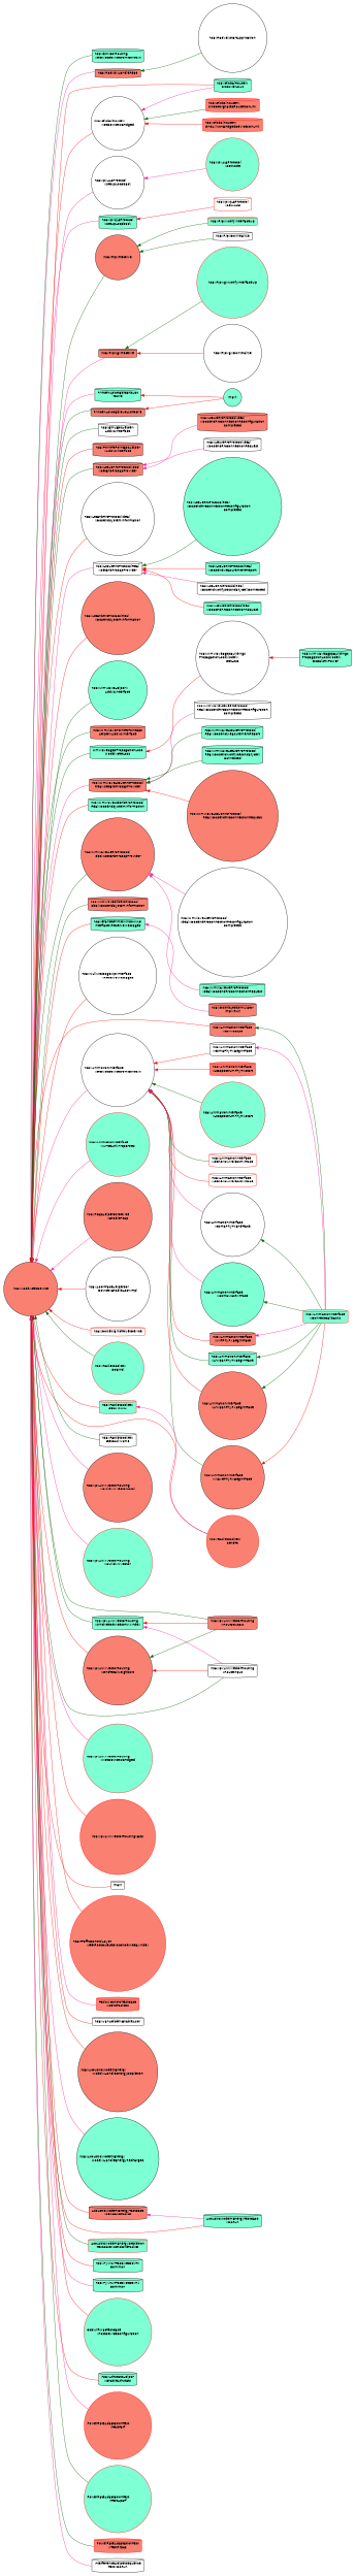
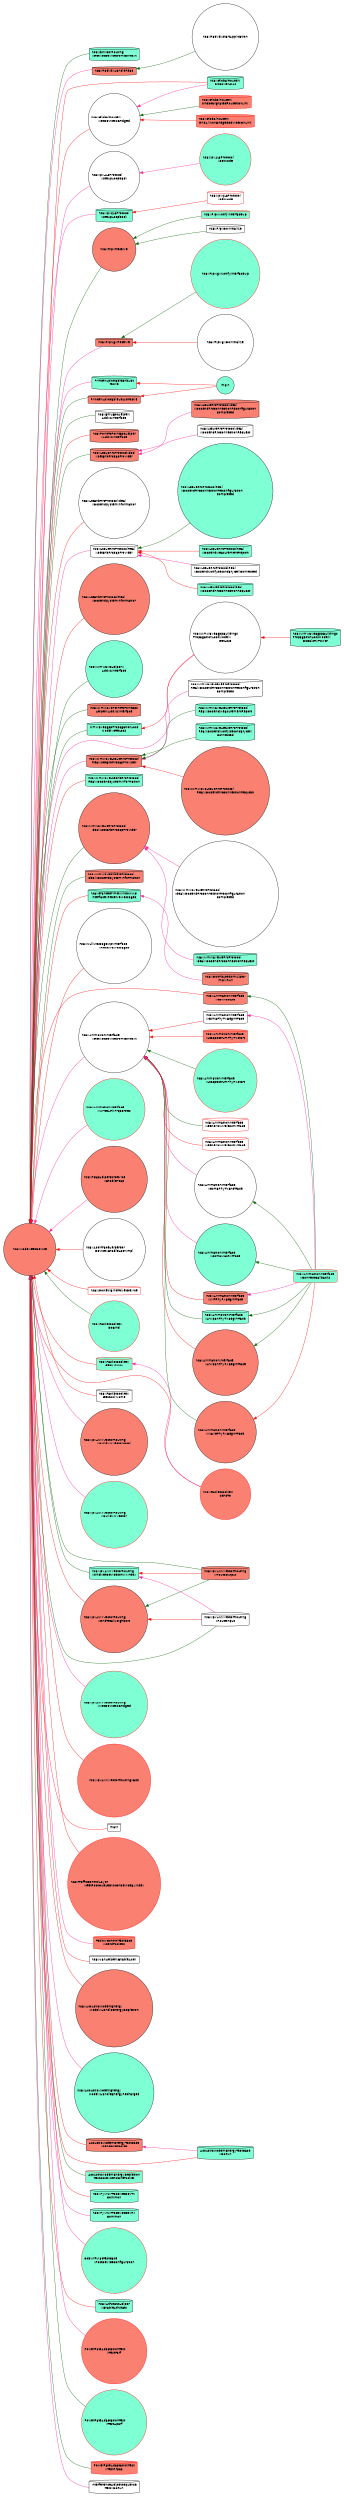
  digraph {
    rankdir=LR
    node [color=black fillcolor=aquamarine fontname=Helvetica fontsize=10 shape=cylinder style=filled]
    edge [color=red dir=back fontname=Helvetica fontsize=10 labelfontname=Helvetica labelfontsize=10 style=solid]
    n1 [fillcolor=salmon fontcolor=black height=0.2 label="ns3::Node::GetDevice" shape=circle width=0.4]
    n2 [height=0.2 label="ns3::dsr::DsrRouting\l::GetNetDeviceFromContext" width=0.4]
    n3 [fillcolor=salmon height=0.2 label="ns3::Radvd::HandleRead" width=0.4]
    n4 [height=0.2 label="ns3::GlobalRouter::\lDiscoverLSAs" width=0.4]
    n5 [fillcolor=white height=0.2 label="ns3::GlobalRouter::\lNetDeviceIsBridged" shape=circle width=0.4]
    n6 [fillcolor=white height=0.2 label="ns3::Ipv4L3Protocol\l::SetupLoopback" shape=circle width=0.4]
    n7 [height=0.2 label="ns3::Ipv6L3Protocol\l::SetupLoopback" width=0.4]
    n8 [fillcolor=salmon height=0.2 label="ns3::Rip::Receive" shape=circle width=0.4]
    n9 [fillcolor=salmon height=0.2 label="ns3::RipNg::Receive" width=0.4]
    n10 [fillcolor=salmon height=0.2 label=PrintGnuplottableUeListToFile width=0.4]
    n11 [height=0.2 label="PrintGnuplottableEnbList\lToFile" width=0.4]
    n12 [fillcolor=white height=0.2 label="ns3::EmuEpcHelper::\lAddX2Interface" width=0.4]
    n13 [fillcolor=salmon height=0.2 label="ns3::PointToPointEpcHelper\l::AddX2Interface" width=0.4]
    n14 [fillcolor=salmon height=0.2 label="ns3::LteUeRrcProtocolIdeal\l::SetEnbRrcSapProvider" width=0.4]
    n15 [fillcolor=white height=0.2 label="ns3::LteEnbRrcProtocolIdeal\l::DoSendSystemInformation" shape=circle width=0.4]
    n16 [fillcolor=white height=0.2 label="ns3::LteUeRrcProtocolReal\l::SetEnbRrcSapProvider" width=0.4]
    n17 [fillcolor=salmon height=0.2 label="ns3::LteEnbRrcProtocolReal\l::DoSendSystemInformation" shape=circle width=0.4]
    n18 [height=0.2 label="ns3::MmWaveHelper::\lAddX2Interface" shape=circle width=0.4]
    n19 [fillcolor=salmon height=0.2 label="ns3::MmWavePointToPointEpc\lHelper::AddX2Interface" width=0.4]
    n20 [fillcolor=white height=0.2 label="ns3::MmWave3gppBuildings\lPropagationLossModel::\lGetLoss" shape=circle width=0.4]
    n21 [height=0.2 label="MmWave3gppPropagationLoss\lModel::GetLoss" width=0.4]
    n22 [fillcolor=salmon height=0.2 label="ns3::MmWaveLteUeRrcProtocol\lReal::SetEnbRrcSapProvider" width=0.4]
    n23 [height=0.2 label="ns3::MmWaveLteEnbRrcProtocol\lReal::DoSendSystemInformation" width=0.4]
    n24 [fillcolor=salmon height=0.2 label="ns3::MmWaveUeRrcProtocol\lIdeal::SetEnbRrcSapProvider" shape=circle width=0.4]
    n25 [fillcolor=salmon height=0.2 label="ns3::MmWaveEnbRrcProtocol\lIdeal::DoSendSystemInformation" width=0.4]
    n26 [height=0.2 label="ns3::GrantedTimeWindowMpi\lInterface::ReceiveMessages" width=0.4]
    n27 [fillcolor=white height=0.2 label="ns3::NullMessageMpiInterface\l::ReceiveMessages" shape=circle width=0.4]
    n28 [fillcolor=white height=0.2 label="ns3::AnimationInterface\l::GetNetDeviceFromContext" shape=circle width=0.4]
    n29 [fillcolor=salmon height=0.2 label="ns3::AnimationInterface\l::ConnectLte" width=0.4]
    n30 [color=red height=0.2 label="ns3::AnimationInterface\l::WriteLinkProperties" shape=circle width=0.4]
    n31 [fillcolor=salmon height=0.2 label="ns3::PcapHelperForDevice\l::EnablePcap" shape=circle width=0.4]
    n32 [fillcolor=white height=0.2 label="ns3::AsciiTraceHelperFor\lDevice::EnableAsciiImpl" shape=circle width=0.4]
    n33 [color=red fillcolor=white height=0.2 label="ns3::Socket::BindToNetDevice" width=0.4]
    n34 [color=red height=0.2 label="ns3::PacketSocket::\lDoBind" shape=circle width=0.4]
    n35 [color=red height=0.2 label="ns3::PacketSocket::\lGetMinMtu" width=0.4]
    n36 [color=red fillcolor=salmon height=0.2 label="ns3::PacketSocket::\lSendTo" shape=circle width=0.4]
    n37 [fillcolor=white height=0.2 label="ns3::PacketSocket::\lGetSockName" width=0.4]
    n38 [fillcolor=salmon height=0.2 label="ns3::Ipv4NixVectorRouting\l::BuildNixVectorLocal" shape=circle width=0.4]
    n39 [color=red height=0.2 label="ns3::Ipv4NixVectorRouting\l::BuildNixVector" shape=circle width=0.4]
    n40 [fillcolor=salmon height=0.2 label="ns3::Ipv4NixVectorRouting\l::FindTotalNeighbors" shape=circle width=0.4]
    n41 [fillcolor=salmon height=0.2 label="ns3::Ipv4NixVectorRouting\l::RouteOutput" width=0.4]
    n42 [fillcolor=white height=0.2 label="ns3::Ipv4NixVectorRouting\l::RouteInput" width=0.4]
    n43 [color=red height=0.2 label="ns3::Ipv4NixVectorRouting\l::NetDeviceIsBridged" shape=circle width=0.4]
    n44 [height=0.2 label="ns3::Ipv4NixVectorRouting\l::FindNetDeviceForNixIndex" width=0.4]
    n45 [color=red fillcolor=salmon height=0.2 label="ns3::Ipv4NixVectorRouting::BFS" shape=circle width=0.4]
    n46 [fillcolor=white height=0.2 label=main width=0.4]
    n47 [color=red fillcolor=salmon height=0.2 label="ns3::TrafficControlLayer\l::GetRootQueueDiscOnDeviceByIndex" shape=circle width=0.4]
    n48 [color=red fillcolor=salmon height=0.2 label="TcFlowControlTestCase\l::SendPackets" width=0.4]
    n49 [fillcolor=white height=0.2 label="ns3::UanHelper::EnableAscii" width=0.4]
    n50 [fillcolor=salmon height=0.2 label="ns3::AcousticModemEnergy\lModel::HandleEnergyDepletion" shape=circle width=0.4]
    n51 [height=0.2 label="ns3::AcousticModemEnergy\lModel::HandleEnergyRecharged" shape=circle width=0.4]
    n52 [fillcolor=salmon height=0.2 label="AcousticModemEnergyTestCase\l::SendOnePacket" width=0.4]
    n53 [height=0.2 label="AcousticModemEnergyTestCase\l::DoRun" width=0.4]
    n54 [color=red height=0.2 label="AcousticModemEnergyDepletion\lTestCase::SendOnePacket" width=0.4]
    n55 [height=0.2 label="ns3::PyViz::TraceNetDevTx\lCommon" width=0.4]
    n56 [height=0.2 label="ns3::PyViz::TraceNetDevRx\lCommon" width=0.4]
    n57 [color=red height=0.2 label="OcbWifiMacTestCase\l::PostDeviceConfiguration" shape=circle width=0.4]
    n58 [height=0.2 label="ns3::AthstatsHelper\l::EnableAthstats" width=0.4]
    n59 [color=red fillcolor=salmon height=0.2 label="PowerRateAdaptationTest\l::TestParf" shape=circle width=0.4]
    n60 [color=red height=0.2 label="PowerRateAdaptationTest\l::TestAparf" shape=circle width=0.4]
    n61 [color=red fillcolor=salmon height=0.2 label="PowerRateAdaptationTest\l::TestRrpaa" width=0.4]
    n62 [fillcolor=white height=0.2 label="InterferenceHelperSequence\lTest::DoRun" width=0.4]
    n63 [fillcolor=white height=0.2 label="ns3::Radvd::StartApplication" shape=circle width=0.4]
    n64 [color=red fillcolor=salmon height=0.2 label="ns3::GlobalRouter::\lFindAllNonBridgedDevicesOnLink" width=0.4]
    n65 [color=red fillcolor=salmon height=0.2 label="ns3::GlobalRouter::\lFindDesignatedRouterForLink" width=0.4]
    n66 [color=red height=0.2 label="ns3::Ipv4L3Protocol\l::SetNode" shape=circle width=0.4]
    n67 [color=red fillcolor=white height=0.2 label="ns3::Ipv6L3Protocol\l::SetNode" width=0.4]
    n68 [fillcolor=white height=0.2 label="ns3::Rip::DoInitialize" width=0.4]
    n69 [color=red height=0.2 label="ns3::Rip::NotifyInterfaceUp" width=0.4]
    n70 [fillcolor=white height=0.2 label="ns3::RipNg::DoInitialize" shape=circle width=0.4]
    n71 [color=red height=0.2 label="ns3::RipNg::NotifyInterfaceUp" shape=circle width=0.4]
    n72 [height=0.2 label=main shape=circle width=0.4]
    n73 [fillcolor=white height=0.2 label="ns3::LteUeRrcProtocolIdeal\l::DoSendRrcConnectionRequest" width=0.4]
    n74 [fillcolor=salmon height=0.2 label="ns3::LteUeRrcProtocolIdeal\l::DoSendRrcConnectionReconfiguration\lCompleted" width=0.4]
    n75 [height=0.2 label="ns3::LteUeRrcProtocolReal\l::DoSendRrcConnectionRequest" width=0.4]
    n76 [height=0.2 label="ns3::LteUeRrcProtocolReal\l::DoSendRrcConnectionReconfiguration\lCompleted" shape=circle width=0.4]
    n77 [height=0.2 label="ns3::LteUeRrcProtocolReal\l::DoSendMeasurementReport" width=0.4]
    n78 [fillcolor=white height=0.2 label="ns3::LteUeRrcProtocolReal\l::DoSendNotifySecondaryCellConnected" width=0.4]
    n79 [height=0.2 label="ns3::MmWave3gppBuildings\lPropagationLossModel::\lDoCalcRxPower" width=0.4]
    n80 [fillcolor=salmon height=0.2 label="ns3::MmWaveLteUeRrcProtocol\lReal::DoSendRrcConnectionRequest" shape=circle width=0.4]
    n81 [fillcolor=white height=0.2 label="ns3::MmWaveLteUeRrcProtocol\lReal::DoSendRrcConnectionReconfiguration\lCompleted" width=0.4]
    n82 [height=0.2 label="ns3::MmWaveLteUeRrcProtocol\lReal::DoSendMeasurementReport" width=0.4]
    n83 [height=0.2 label="ns3::MmWaveLteUeRrcProtocol\lReal::DoSendNotifySecondaryCell\lConnected" width=0.4]
    n84 [height=0.2 label="ns3::MmWaveUeRrcProtocol\lIdeal::DoSendRrcConnectionRequest" width=0.4]
    n85 [fillcolor=white height=0.2 label="ns3::MmWaveUeRrcProtocol\lIdeal::DoSendRrcConnectionReconfiguration\lCompleted" shape=circle width=0.4]
    n86 [fillcolor=salmon height=0.2 label="ns3::DistributedSimulator\lImpl::Run" width=0.4]
    n87 [color=red fillcolor=white height=0.2 label="ns3::AnimationInterface\l::GenericWirelessTxTrace" width=0.4]
    n88 [color=red fillcolor=white height=0.2 label="ns3::AnimationInterface\l::GenericWirelessRxTrace" width=0.4]
    n89 [fillcolor=salmon height=0.2 label="ns3::AnimationInterface\l::WifiPhyRxBeginTrace" width=0.4]
    n90 [height=0.2 label="ns3::AnimationInterface\l::LrWpanPhyTxBeginTrace" width=0.4]
    n91 [fillcolor=salmon height=0.2 label="ns3::AnimationInterface\l::LrWpanPhyRxBeginTrace" shape=circle width=0.4]
    n92 [fillcolor=salmon height=0.2 label="ns3::AnimationInterface\l::WavePhyRxBeginTrace" shape=circle width=0.4]
    n93 [color=red fillcolor=salmon height=0.2 label="ns3::AnimationInterface\l::LteSpectrumPhyTxStart" width=0.4]
    n94 [color=red height=0.2 label="ns3::AnimationInterface\l::LteSpectrumPhyRxStart" shape=circle width=0.4]
    n95 [fillcolor=white height=0.2 label="ns3::AnimationInterface\l::CsmaPhyTxBeginTrace" width=0.4]
    n96 [fillcolor=white height=0.2 label="ns3::AnimationInterface\l::CsmaPhyTxEndTrace" shape=circle width=0.4]
    n97 [height=0.2 label="ns3::AnimationInterface\l::CsmaMacRxTrace" shape=circle width=0.4]
    n98 [color=red height=0.2 label="ns3::AnimationInterface\l::ConnectCallbacks" width=0.4]
    n1 -> n2 [color=darkgreen]
    n1 -> n3 [color=deeppink]
    n1 -> n4
    n1 -> n5
    n1 -> n6 [color=deeppink]
    n1 -> n7 [color=deeppink]
    n1 -> n8 [color=darkgreen]
    n1 -> n9 [color=deeppink]
    n1 -> n10 [color=darkgreen]
    n1 -> n11 [color=deeppink]
    n1 -> n12 [color=darkgreen]
    n1 -> n13
    n1 -> n14 [color=darkgreen]
    n1 -> n15
    n1 -> n16 [color=deeppink]
    n1 -> n17
    n1 -> n18 [color=darkgreen]
    n1 -> n19 [color=darkgreen]
+   n1 -> n20 [color=deeppink]
    n1 -> n21 [color=darkgreen]
    n1 -> n22 [color=deeppink]
    n1 -> n23
    n1 -> n24 [color=darkgreen]
    n1 -> n25 [color=darkgreen]
    n1 -> n26
    n1 -> n27
    n1 -> n28 [color=deeppink]
    n1 -> n29
    n1 -> n30 [color=deeppink]
    n1 -> n31 [color=deeppink]
    n1 -> n32
    n1 -> n33
    n1 -> n34 [color=darkgreen]
    n1 -> n35
    n1 -> n36
-   n1 -> n37 [color=darkgreen]
+   n1 -> n37
    n1 -> n38 [color=deeppink]
    n1 -> n39 [color=deeppink]
    n1 -> n40
    n1 -> n41 [color=darkgreen]
    n1 -> n42 [color=darkgreen]
    n1 -> n43 [color=deeppink]
    n1 -> n44 [color=darkgreen]
    n1 -> n45
    n1 -> n46
    n1 -> n47
    n1 -> n48 [color=deeppink]
    n1 -> n49
    n1 -> n50
    n1 -> n51 [color=deeppink]
    n1 -> n52
    n1 -> n53
    n1 -> n54 [color=darkgreen]
    n1 -> n55
    n1 -> n56 [color=deeppink]
-   n1 -> n57
+   n1 -> n57 [color=deeppink]
    n1 -> n58
    n1 -> n59 [color=deeppink]
    n1 -> n60 [color=darkgreen]
    n1 -> n61 [color=darkgreen]
    n1 -> n62 [color=deeppink]
    n3 -> n63 [color=darkgreen]
    n5 -> n4 [color=deeppink]
    n5 -> n64
    n5 -> n65 [color=darkgreen]
    n6 -> n66 [color=deeppink]
    n7 -> n67
    n8 -> n68 [color=darkgreen]
    n8 -> n69 [color=darkgreen]
    n9 -> n70
    n9 -> n71 [color=darkgreen]
    n10 -> n72
    n11 -> n72
    n14 -> n73 [color=deeppink]
    n14 -> n74 [color=deeppink]
    n16 -> n75
    n16 -> n76 [color=darkgreen]
    n16 -> n77
    n16 -> n78 [color=deeppink]
    n20 -> n79
    n21 -> n20
    n22 -> n80
    n22 -> n81 [color=deeppink]
    n22 -> n82 [color=darkgreen]
    n22 -> n83 [color=darkgreen]
    n24 -> n84 [color=deeppink]
    n24 -> n85 [color=deeppink]
    n26 -> n86 [color=deeppink]
    n28 -> n87 [color=darkgreen]
    n28 -> n88
    n28 -> n89
    n28 -> n90 [color=darkgreen]
    n28 -> n91
    n28 -> n92 [color=darkgreen]
    n28 -> n93
    n28 -> n94 [color=darkgreen]
    n28 -> n95
    n28 -> n96 [color=deeppink]
    n28 -> n97 [color=deeppink]
    n29 -> n98 [color=darkgreen]
    n35 -> n36 [color=deeppink]
    n40 -> n41 [color=darkgreen]
    n40 -> n42
    n44 -> n41
    n44 -> n42 [color=deeppink]
    n52 -> n53 [color=deeppink]
    n89 -> n98 [color=deeppink]
    n90 -> n98 [color=darkgreen]
    n91 -> n98 [color=darkgreen]
    n92 -> n98
    n95 -> n98 [color=deeppink]
    n96 -> n98 [color=darkgreen]
    n97 -> n98 [color=darkgreen]
  }
